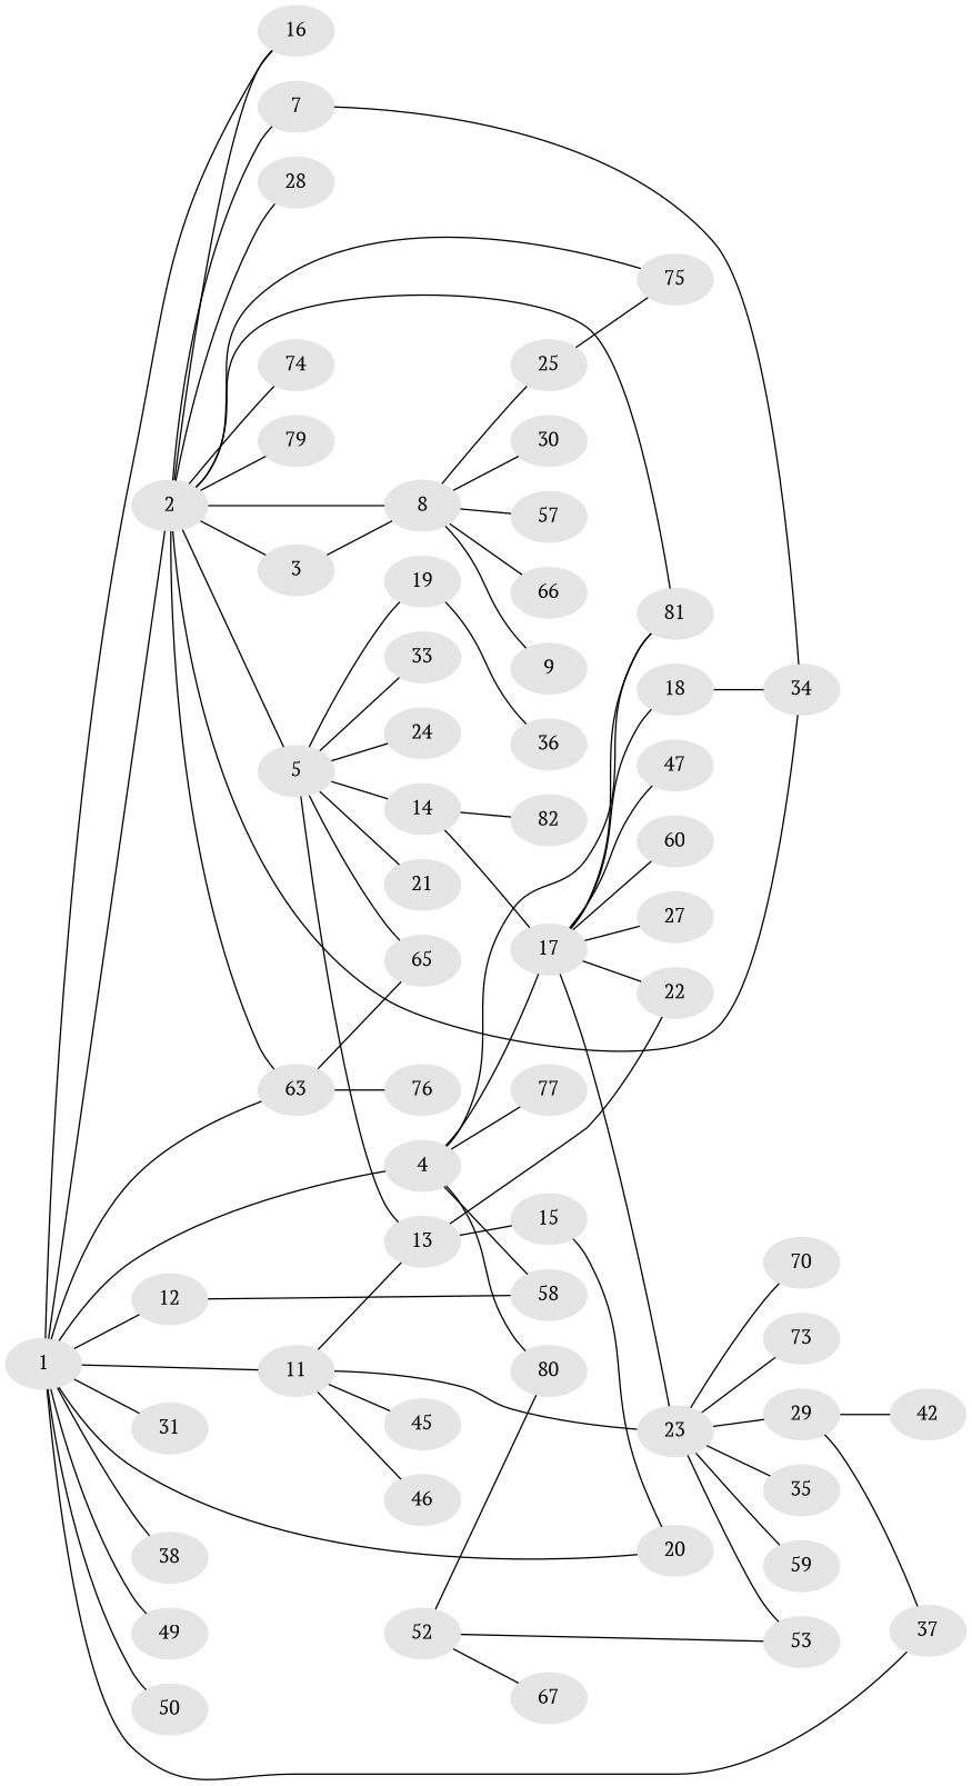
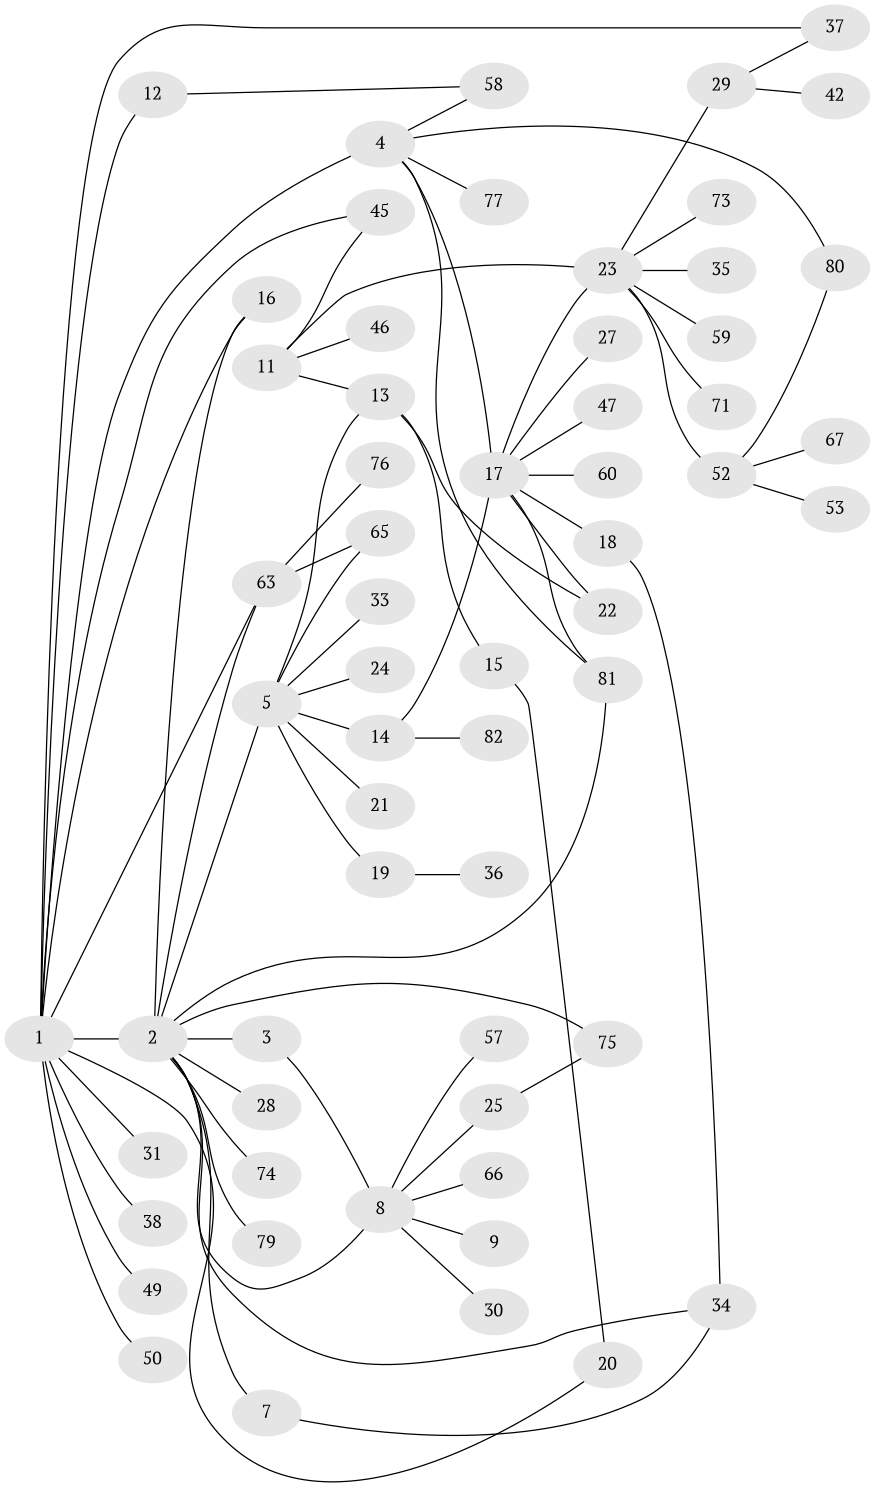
  graph {
    fontname="PT Serif"
    rankdir=LR
    node [color=gray90 fontname="PT Serif" style=filled]
    edge [fontname="PT Serif"]
    1 [super="+39"]
    2 [super="+6"]
    4 [super="+10"]
    11 [super="+68"]
    12 [super="+29"]
    16 [super="+51"]
    20 [super="+70"]
    31
    37
    38
    49
    50
    63 [super="+69"]
    3 [super="+43"]
    5 [super="+24"]
    7 [super="+48"]
    8 [super="+56"]
    28
    34 [super="+81"]
    n20 [label=81]
    74
    79
    75
    58
    17 [super="+64"]
    77
    80
    13 [super="+55"]
    23 [super="+72"]
    45
    46 [super="+62"]
    65
    76
    14 [super="+40"]
    19
    21
    33
    n38 [label=24]
    9
    25
    30
    57
    66
    18 [super="+32"]
    60
    22 [super="+54"]
    27
    47
    15
    82
    36
    n52 [label=29 super="+61"]
    35
    52 [super="+78"]
    59
-   71 [label=70]
+   71
    73
    42
    53
    67
    1 -- 2 [weight=2]
    1 -- 4
-   1 -- 11
+   1 -- 45
    1 -- 12
    1 -- 16
    1 -- 20
    1 -- 31
    1 -- 37
    1 -- 38
    1 -- 49
    1 -- 50
    1 -- 63
    2 -- 16
    2 -- 63
    2 -- 3
    2 -- 5
    2 -- 7
    2 -- 8 [weight=2]
    2 -- 28
    2 -- 34
    2 -- n20
    2 -- 74
    2 -- 79
    2 -- 75
    4 -- n20
    4 -- 58
    4 -- 17
    4 -- 77
    4 -- 80
    11 -- 13
    11 -- 23
    11 -- 45
    11 -- 46
    12 -- 58
    63 -- 65
    63 -- 76
    3 -- 8
    5 -- 13
    5 -- 65
    5 -- 14
    5 -- 19
    5 -- 21
    5 -- 33
    5 -- n38
    7 -- 34
    8 -- 9
    8 -- 25
    8 -- 30
    8 -- 57
    8 -- 66
    17 -- n20
    17 -- 23
    17 -- 18
    17 -- 60
    17 -- 22
    17 -- 27
    17 -- 47
    13 -- 22
    13 -- 15
    23 -- n52
    23 -- 35
-   23 -- 53
+   23 -- 52
    23 -- 59
    23 -- 71
    23 -- 73
    14 -- 17
    14 -- 82
    19 -- 36
    25 -- 75
    18 -- 34
    15 -- 20
    n52 -- 37
    n52 -- 42
    52 -- 80
    52 -- 53
    52 -- 67
  }
